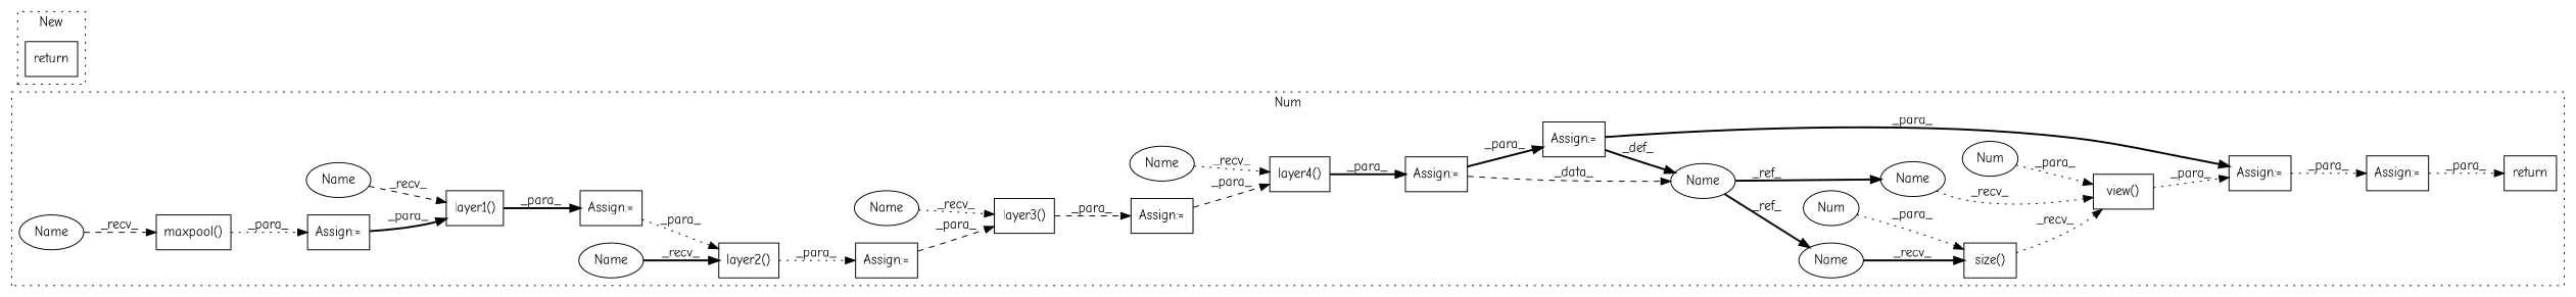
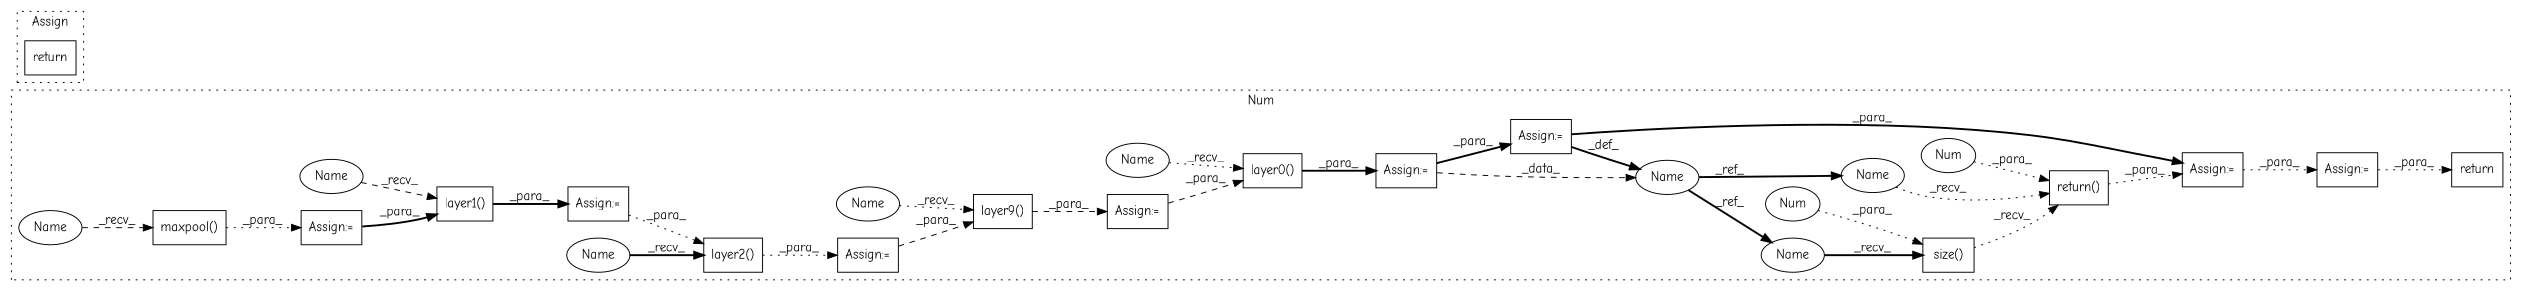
  digraph {
    fontname="Comic Neue"
    rankdir=LR
    node [a=87 fontname="Comic Neue" l=3 shape=box]
    edge [fontname="Comic Neue" style=dotted]
-   n1 [a=75 l="12,1" label="layer3()" s="4068,4083"]
+   n1 [a=75 l="12,1" label="layer9()" s="4068,4083"]
    n2 [a=75 l="12,1" label="layer1()" s="4006,4021"]
-   n3 [a=75 l="9,1" label="view()" s="4162,4186"]
+   n3 [a=75 l="9,1" label="return()" s="4162,4186"]
    n4 [label=Name s=4124 shape=ellipse]
    n5 [a=75 l="9,1" label="size()" s="4171,4181"]
    n6 [a=76 l=1 label=Num s=4180 shape=ellipse]
    n7 [a=76 l=2 label=Num s=4184 shape=ellipse]
    n8 [a=75 l="12,1" label="layer2()" s="4037,4052"]
    n9 [a=68 label="Assign:=" s=4065]
    n10 [a=68 label="Assign:=" s=4127]
-   n11 [a=75 l="12,1" label="layer4()" s="4099,4114"]
+   n11 [a=75 l="12,1" label="layer0()" s="4099,4114"]
    n12 [a=68 label="Assign:=" s=3971]
    n13 [a=68 label="Assign:=" s=4159]
    n14 [a=68 label="Assign:=" s=4096]
    n15 [a=68 label="Assign:=" s=4003]
    n16 [a=68 label="Assign:=" s=4034]
    n17 [a=68 label="Assign:=" s=4199]
    n18 [a=93 l=7 label=return s=4223]
    n19 [a=75 l="13,1" label="maxpool()" s="3974,3990"]
    n20 [l=4 label=Name s=4068 shape=ellipse]
    n21 [l=4 label=Name s=4006 shape=ellipse]
    n22 [l=4 label=Name s=4099 shape=ellipse]
    n23 [l=4 label=Name s=3974 shape=ellipse]
    n24 [l=4 label=Name s=4037 shape=ellipse]
    n25 [label=Name s=4171 shape=ellipse]
    n26 [label=Name s=4162 shape=ellipse]
    n27 [a=93 l=7 label=return s=8337]
    subgraph cluster_1 {
      label=Num
      style=dotted
      n1
      n2
      n3
      n4
      n5
      n6
      n7
      n8
      n9
      n10
      n11
      n12
      n13
      n14
      n15
      n16
      n17
      n18
      n19
      n20
      n21
      n22
      n23
      n24
      n25
      n26
    }
    subgraph cluster_2 {
-     label=New
+     label=Assign
      style=dotted
      n27
    }
    n1 -> n9 [label=_para_ style=dashed]
    n2 -> n15 [label=_para_ style=bold]
    n3 -> n13 [label=_para_]
    n4 -> n25 [label=_ref_ style=bold]
    n4 -> n26 [label=_ref_ style=bold]
    n5 -> n3 [label=_recv_]
    n6 -> n5 [label=_para_]
    n7 -> n3 [label=_para_]
    n8 -> n16 [label=_para_]
    n9 -> n11 [label=_para_ style=dashed]
    n10 -> n4 [label=_def_ style=bold]
    n10 -> n13 [label=_para_ style=bold]
    n11 -> n14 [label=_para_ style=bold]
    n12 -> n2 [label=_para_ style=bold]
    n13 -> n17 [label=_para_]
    n14 -> n4 [label=_data_ style=dashed]
    n14 -> n10 [label=_para_ style=bold]
    n15 -> n8 [label=_para_]
    n16 -> n1 [label=_para_ style=dashed]
    n17 -> n18 [label=_para_]
    n19 -> n12 [label=_para_]
    n20 -> n1 [label=_recv_]
    n21 -> n2 [label=_recv_ style=dashed]
    n22 -> n11 [label=_recv_]
    n23 -> n19 [label=_recv_ style=dashed]
    n24 -> n8 [label=_recv_ style=bold]
    n25 -> n5 [label=_recv_ style=bold]
    n26 -> n3 [label=_recv_]
  }
